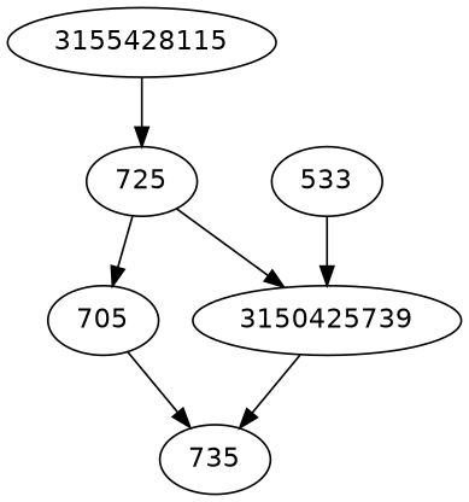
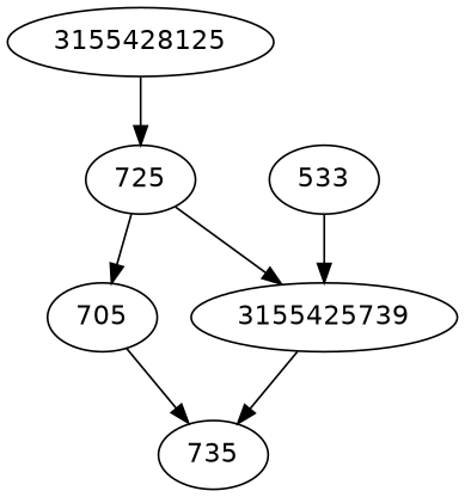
  strict digraph {
    fontname="DejaVu Sans"
    node [fontname="DejaVu Sans"]
    edge [fontname="DejaVu Sans"]
    705
    735
-   3155425739 [label=3150425739]
-   3155428115
+   3155425739
+   3155428115 [label=3155428125]
    725
    n6 [label=533]
    705 -> 735
    3155425739 -> 735
    3155428115 -> 725
    725 -> 705
    725 -> 3155425739
    n6 -> 3155425739
  }
